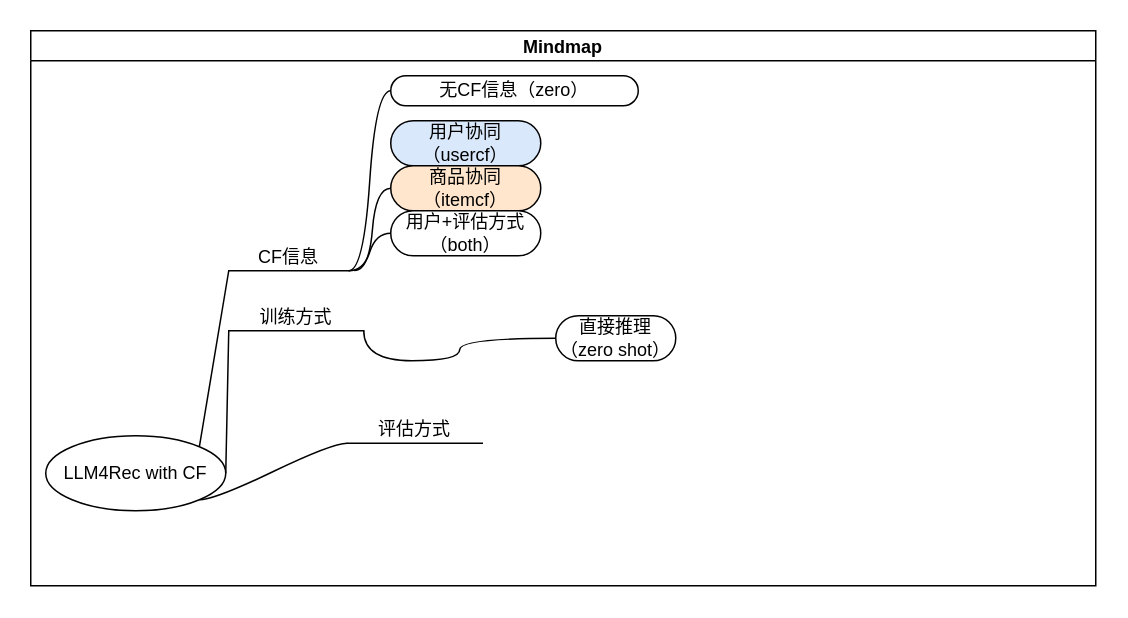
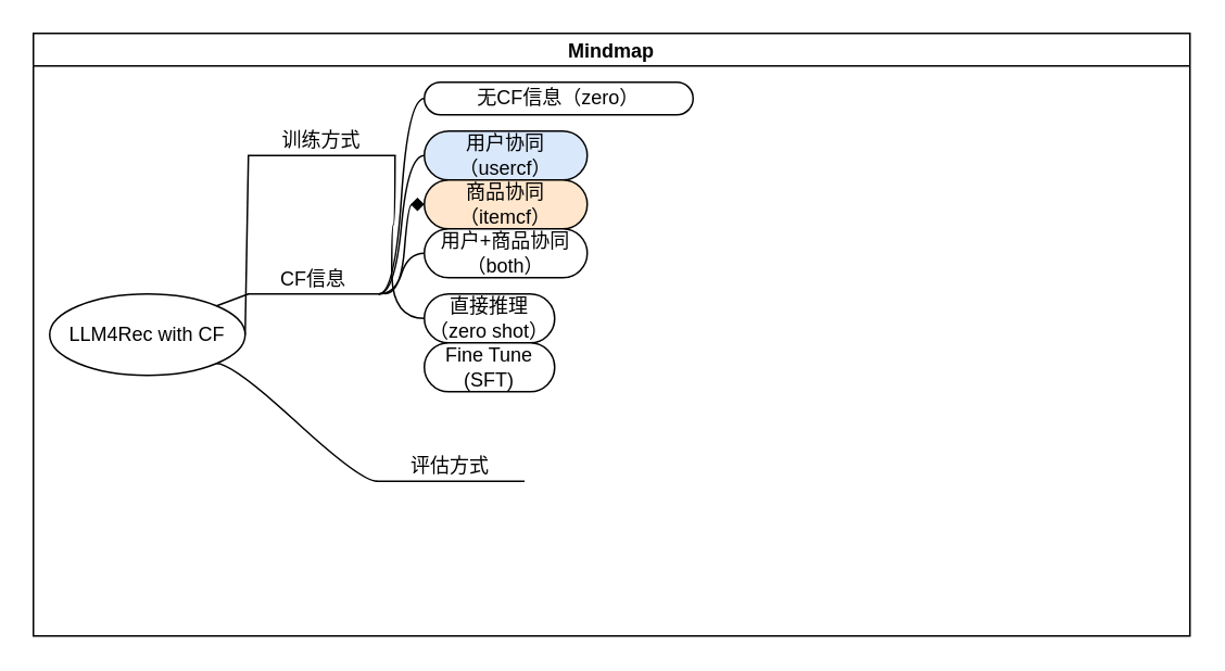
  <mxCell id="0" />
  <mxCell id="1" parent="0" />
  <mxCell id="2" value="Mindmap" style="swimlane;startSize=20;horizontal=1;containerType=tree;" vertex="1" parent="1"><mxGeometry x="20" y="20" width="710" height="370" as="geometry" /></mxCell>
  <mxCell id="3" value="" style="edgeStyle=entityRelationEdgeStyle;startArrow=none;endArrow=none;segment=10;curved=1;sourcePerimeterSpacing=0;targetPerimeterSpacing=0;rounded=0;exitX=1;exitY=1;exitDx=0;exitDy=0;" edge="1" parent="2" source="4" target="5"><mxGeometry relative="1" as="geometry" /></mxCell>
- <mxCell id="4" value="LLM4Rec with CF" style="ellipse;whiteSpace=wrap;html=1;align=center;treeFolding=1;treeMoving=1;newEdgeStyle={&quot;edgeStyle&quot;:&quot;entityRelationEdgeStyle&quot;,&quot;startArrow&quot;:&quot;none&quot;,&quot;endArrow&quot;:&quot;none&quot;,&quot;segment&quot;:10,&quot;curved&quot;:1,&quot;sourcePerimeterSpacing&quot;:0,&quot;targetPerimeterSpacing&quot;:0};" vertex="1" parent="2"><mxGeometry x="10" y="270" width="120" height="50" as="geometry" /></mxCell>
+ <mxCell id="4" value="LLM4Rec with CF" style="ellipse;whiteSpace=wrap;html=1;align=center;treeFolding=1;treeMoving=1;newEdgeStyle={&quot;edgeStyle&quot;:&quot;entityRelationEdgeStyle&quot;,&quot;startArrow&quot;:&quot;none&quot;,&quot;endArrow&quot;:&quot;none&quot;,&quot;segment&quot;:10,&quot;curved&quot;:1,&quot;sourcePerimeterSpacing&quot;:0,&quot;targetPerimeterSpacing&quot;:0};" vertex="1" parent="2"><mxGeometry x="10" y="160" width="120" height="50" as="geometry" /></mxCell>
  <mxCell id="5" value="评估方式" style="whiteSpace=wrap;html=1;shape=partialRectangle;top=0;left=0;bottom=1;right=0;points=[[0,1],[1,1]];fillColor=none;align=center;verticalAlign=bottom;routingCenterY=0.5;snapToPoint=1;autosize=1;treeFolding=1;treeMoving=1;newEdgeStyle={&quot;edgeStyle&quot;:&quot;entityRelationEdgeStyle&quot;,&quot;startArrow&quot;:&quot;none&quot;,&quot;endArrow&quot;:&quot;none&quot;,&quot;segment&quot;:10,&quot;curved&quot;:1,&quot;sourcePerimeterSpacing&quot;:0,&quot;targetPerimeterSpacing&quot;:0};" vertex="1" parent="2"><mxGeometry x="211" y="245" width="90" height="30" as="geometry" /></mxCell>
  <mxCell id="6" style="edgeStyle=entityRelationEdgeStyle;rounded=0;orthogonalLoop=1;jettySize=auto;html=1;startArrow=none;endArrow=none;segment=10;curved=1;sourcePerimeterSpacing=0;targetPerimeterSpacing=0;exitX=1;exitY=1;exitDx=0;exitDy=0;entryX=0;entryY=0.5;entryDx=0;entryDy=0;" edge="1" parent="2" source="7" target="18"><mxGeometry relative="1" as="geometry" /></mxCell>
  <mxCell id="7" value="CF信息" style="whiteSpace=wrap;html=1;shape=partialRectangle;top=0;left=0;bottom=1;right=0;points=[[0,1],[1,1]];fillColor=none;align=center;verticalAlign=bottom;routingCenterY=0.5;snapToPoint=1;recursiveResize=0;autosize=1;treeFolding=1;treeMoving=1;newEdgeStyle={&quot;edgeStyle&quot;:&quot;entityRelationEdgeStyle&quot;,&quot;startArrow&quot;:&quot;none&quot;,&quot;endArrow&quot;:&quot;none&quot;,&quot;segment&quot;:10,&quot;curved&quot;:1,&quot;sourcePerimeterSpacing&quot;:0,&quot;targetPerimeterSpacing&quot;:0};" vertex="1" parent="2"><mxGeometry x="132" y="130" width="80" height="30" as="geometry" /></mxCell>
  <mxCell id="8" value="" style="startArrow=none;endArrow=none;segment=10;sourcePerimeterSpacing=0;targetPerimeterSpacing=0;rounded=0;exitX=1;exitY=0;exitDx=0;exitDy=0;" edge="1" target="7" parent="2" source="4"><mxGeometry relative="1" as="geometry"><mxPoint x="242.629" y="73.207" as="sourcePoint" /></mxGeometry></mxCell>
  <mxCell id="9" style="rounded=0;orthogonalLoop=1;jettySize=auto;html=1;startArrow=none;endArrow=none;segment=10;sourcePerimeterSpacing=0;targetPerimeterSpacing=0;exitX=1;exitY=1;exitDx=0;exitDy=0;entryX=0;entryY=0.5;entryDx=0;entryDy=0;edgeStyle=orthogonalEdgeStyle;curved=1;" edge="1" parent="2" source="10" target="19"><mxGeometry relative="1" as="geometry" /></mxCell>
- <mxCell id="10" value="训练方式" style="whiteSpace=wrap;html=1;shape=partialRectangle;top=0;left=0;bottom=1;right=0;points=[[0,1],[1,1]];fillColor=none;align=center;verticalAlign=bottom;routingCenterY=0.5;snapToPoint=1;recursiveResize=0;autosize=1;treeFolding=1;treeMoving=1;newEdgeStyle={&quot;edgeStyle&quot;:&quot;entityRelationEdgeStyle&quot;,&quot;startArrow&quot;:&quot;none&quot;,&quot;endArrow&quot;:&quot;none&quot;,&quot;segment&quot;:10,&quot;curved&quot;:1,&quot;sourcePerimeterSpacing&quot;:0,&quot;targetPerimeterSpacing&quot;:0};" vertex="1" parent="2"><mxGeometry x="132" y="170" width="90" height="30" as="geometry" /></mxCell>
+ <mxCell id="10" value="训练方式" style="whiteSpace=wrap;html=1;shape=partialRectangle;top=0;left=0;bottom=1;right=0;points=[[0,1],[1,1]];fillColor=none;align=center;verticalAlign=bottom;routingCenterY=0.5;snapToPoint=1;recursiveResize=0;autosize=1;treeFolding=1;treeMoving=1;newEdgeStyle={&quot;edgeStyle&quot;:&quot;entityRelationEdgeStyle&quot;,&quot;startArrow&quot;:&quot;none&quot;,&quot;endArrow&quot;:&quot;none&quot;,&quot;segment&quot;:10,&quot;curved&quot;:1,&quot;sourcePerimeterSpacing&quot;:0,&quot;targetPerimeterSpacing&quot;:0};" vertex="1" parent="2"><mxGeometry x="132" y="45" width="90" height="30" as="geometry" /></mxCell>
  <mxCell id="11" value="" style="startArrow=none;endArrow=none;segment=10;sourcePerimeterSpacing=0;targetPerimeterSpacing=0;rounded=0;exitX=1;exitY=0.5;exitDx=0;exitDy=0;entryX=0;entryY=1;entryDx=0;entryDy=0;" edge="1" target="10" parent="2" source="4"><mxGeometry relative="1" as="geometry"><mxPoint x="230" y="130" as="sourcePoint" /><mxPoint x="150" y="185" as="targetPoint" /></mxGeometry></mxCell>
  <mxCell id="12" value="无CF信息（zero）" style="whiteSpace=wrap;html=1;rounded=1;arcSize=50;align=center;verticalAlign=middle;strokeWidth=1;autosize=1;spacing=4;treeFolding=1;treeMoving=1;newEdgeStyle={&quot;edgeStyle&quot;:&quot;entityRelationEdgeStyle&quot;,&quot;startArrow&quot;:&quot;none&quot;,&quot;endArrow&quot;:&quot;none&quot;,&quot;segment&quot;:10,&quot;curved&quot;:1,&quot;sourcePerimeterSpacing&quot;:0,&quot;targetPerimeterSpacing&quot;:0};" vertex="1" parent="2"><mxGeometry x="240" y="30" width="165" height="20" as="geometry" /></mxCell>
  <mxCell id="13" value="" style="edgeStyle=entityRelationEdgeStyle;startArrow=none;endArrow=none;segment=10;curved=1;sourcePerimeterSpacing=0;targetPerimeterSpacing=0;rounded=0;exitX=1;exitY=1;exitDx=0;exitDy=0;" edge="1" target="12" parent="2" source="7"><mxGeometry relative="1" as="geometry"><mxPoint x="230" y="130" as="sourcePoint" /></mxGeometry></mxCell>
  <mxCell id="14" value="用户协同（usercf）" style="whiteSpace=wrap;html=1;rounded=1;arcSize=50;align=center;verticalAlign=middle;strokeWidth=1;autosize=1;spacing=4;treeFolding=1;treeMoving=1;newEdgeStyle={&quot;edgeStyle&quot;:&quot;entityRelationEdgeStyle&quot;,&quot;startArrow&quot;:&quot;none&quot;,&quot;endArrow&quot;:&quot;none&quot;,&quot;segment&quot;:10,&quot;curved&quot;:1,&quot;sourcePerimeterSpacing&quot;:0,&quot;targetPerimeterSpacing&quot;:0};fillColor=#dae8fc;" vertex="1" parent="2"><mxGeometry x="240" y="60" width="100" height="30" as="geometry" /></mxCell>
+ <mxCell id="15" value="" style="edgeStyle=entityRelationEdgeStyle;startArrow=none;endArrow=none;segment=10;curved=1;sourcePerimeterSpacing=0;targetPerimeterSpacing=0;rounded=0;exitX=1;exitY=1;exitDx=0;exitDy=0;" edge="1" target="14" parent="2" source="7"><mxGeometry relative="1" as="geometry"><mxPoint x="220" y="160" as="sourcePoint" /></mxGeometry></mxCell>
  <mxCell id="16" value="商品协同（itemcf）" style="whiteSpace=wrap;html=1;rounded=1;arcSize=50;align=center;verticalAlign=middle;strokeWidth=1;autosize=1;spacing=4;treeFolding=1;treeMoving=1;newEdgeStyle={&quot;edgeStyle&quot;:&quot;entityRelationEdgeStyle&quot;,&quot;startArrow&quot;:&quot;none&quot;,&quot;endArrow&quot;:&quot;none&quot;,&quot;segment&quot;:10,&quot;curved&quot;:1,&quot;sourcePerimeterSpacing&quot;:0,&quot;targetPerimeterSpacing&quot;:0};fillColor=#ffe6cc;" vertex="1" parent="2"><mxGeometry x="240" y="90" width="100" height="30" as="geometry" /></mxCell>
- <mxCell id="17" value="" style="edgeStyle=entityRelationEdgeStyle;startArrow=none;endArrow=none;segment=10;curved=1;sourcePerimeterSpacing=0;targetPerimeterSpacing=0;rounded=0;exitX=1.045;exitY=0.997;exitDx=0;exitDy=0;exitPerimeter=0;" edge="1" target="16" parent="2" source="7"><mxGeometry relative="1" as="geometry"><mxPoint x="235" y="206" as="sourcePoint" /></mxGeometry></mxCell>
- <mxCell id="18" value="用户+评估方式（both）" style="whiteSpace=wrap;html=1;rounded=1;arcSize=50;align=center;verticalAlign=middle;strokeWidth=1;autosize=1;spacing=4;treeFolding=1;treeMoving=1;newEdgeStyle={&quot;edgeStyle&quot;:&quot;entityRelationEdgeStyle&quot;,&quot;startArrow&quot;:&quot;none&quot;,&quot;endArrow&quot;:&quot;none&quot;,&quot;segment&quot;:10,&quot;curved&quot;:1,&quot;sourcePerimeterSpacing&quot;:0,&quot;targetPerimeterSpacing&quot;:0};" vertex="1" parent="2"><mxGeometry x="240" y="120" width="100" height="30" as="geometry" /></mxCell>
- <mxCell id="19" value="直接推理（zero shot）" style="whiteSpace=wrap;html=1;rounded=1;arcSize=50;align=center;verticalAlign=middle;strokeWidth=1;autosize=1;spacing=4;treeFolding=1;treeMoving=1;newEdgeStyle={&quot;edgeStyle&quot;:&quot;entityRelationEdgeStyle&quot;,&quot;startArrow&quot;:&quot;none&quot;,&quot;endArrow&quot;:&quot;none&quot;,&quot;segment&quot;:10,&quot;curved&quot;:1,&quot;sourcePerimeterSpacing&quot;:0,&quot;targetPerimeterSpacing&quot;:0};" vertex="1" parent="2"><mxGeometry x="350" y="190" width="80" height="30" as="geometry" /></mxCell>
+ <mxCell id="17" value="" style="edgeStyle=entityRelationEdgeStyle;startArrow=none;endArrow=diamond;segment=10;curved=1;sourcePerimeterSpacing=0;targetPerimeterSpacing=0;rounded=0;exitX=1.045;exitY=0.997;exitDx=0;exitDy=0;exitPerimeter=0;" edge="1" target="16" parent="2" source="7"><mxGeometry relative="1" as="geometry"><mxPoint x="235" y="206" as="sourcePoint" /></mxGeometry></mxCell>
+ <mxCell id="18" value="用户+商品协同（both）" style="whiteSpace=wrap;html=1;rounded=1;arcSize=50;align=center;verticalAlign=middle;strokeWidth=1;autosize=1;spacing=4;treeFolding=1;treeMoving=1;newEdgeStyle={&quot;edgeStyle&quot;:&quot;entityRelationEdgeStyle&quot;,&quot;startArrow&quot;:&quot;none&quot;,&quot;endArrow&quot;:&quot;none&quot;,&quot;segment&quot;:10,&quot;curved&quot;:1,&quot;sourcePerimeterSpacing&quot;:0,&quot;targetPerimeterSpacing&quot;:0};" vertex="1" parent="2"><mxGeometry x="240" y="120" width="100" height="30" as="geometry" /></mxCell>
+ <mxCell id="19" value="直接推理（zero shot）" style="whiteSpace=wrap;html=1;rounded=1;arcSize=50;align=center;verticalAlign=middle;strokeWidth=1;autosize=1;spacing=4;treeFolding=1;treeMoving=1;newEdgeStyle={&quot;edgeStyle&quot;:&quot;entityRelationEdgeStyle&quot;,&quot;startArrow&quot;:&quot;none&quot;,&quot;endArrow&quot;:&quot;none&quot;,&quot;segment&quot;:10,&quot;curved&quot;:1,&quot;sourcePerimeterSpacing&quot;:0,&quot;targetPerimeterSpacing&quot;:0};" vertex="1" parent="2"><mxGeometry x="240" y="160" width="80" height="30" as="geometry" /></mxCell>
+ <mxCell id="20" value="Fine Tune&lt;br&gt;(SFT)" style="whiteSpace=wrap;html=1;rounded=1;arcSize=50;align=center;verticalAlign=middle;strokeWidth=1;autosize=1;spacing=4;treeFolding=1;treeMoving=1;newEdgeStyle={&quot;edgeStyle&quot;:&quot;entityRelationEdgeStyle&quot;,&quot;startArrow&quot;:&quot;none&quot;,&quot;endArrow&quot;:&quot;none&quot;,&quot;segment&quot;:10,&quot;curved&quot;:1,&quot;sourcePerimeterSpacing&quot;:0,&quot;targetPerimeterSpacing&quot;:0};" vertex="1" parent="2"><mxGeometry x="240" y="190" width="80" height="30" as="geometry" /></mxCell>
